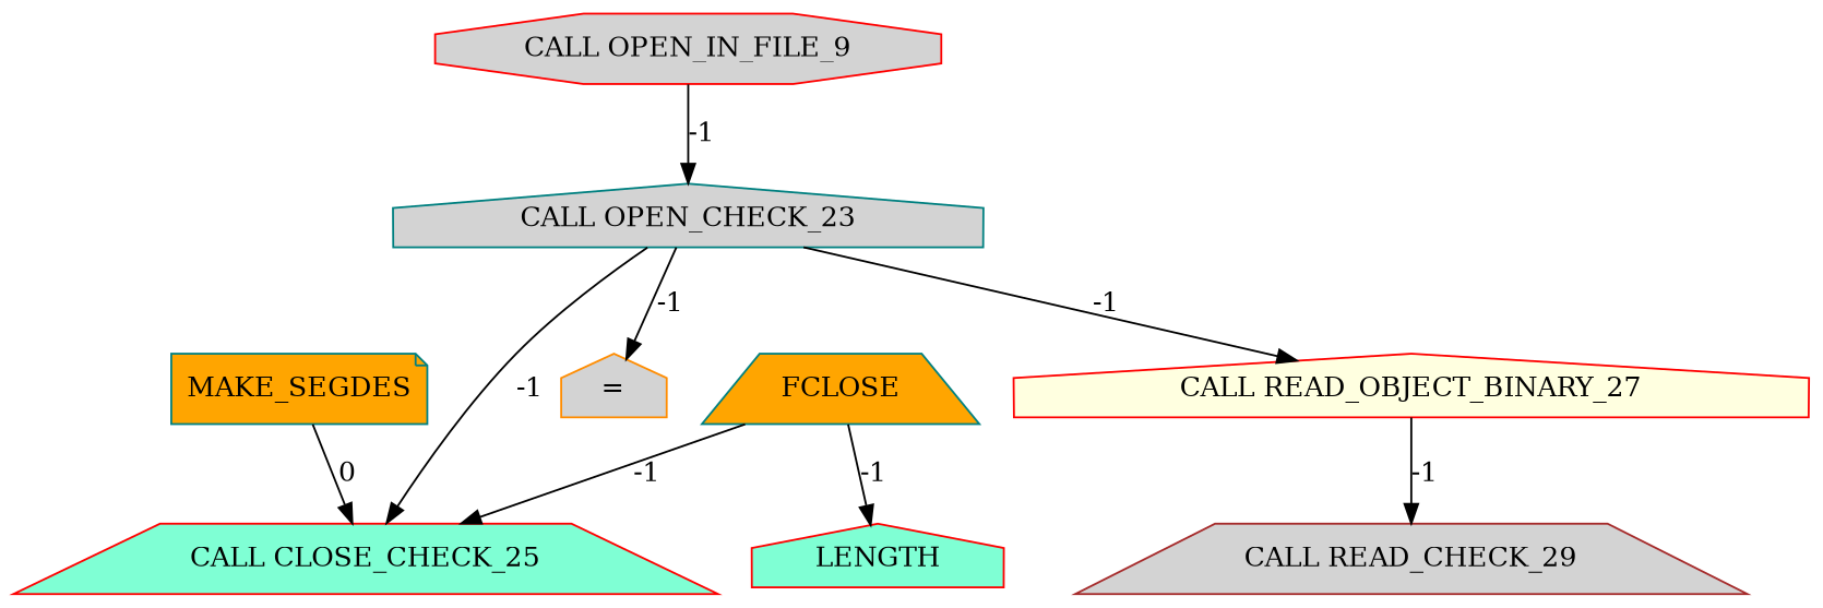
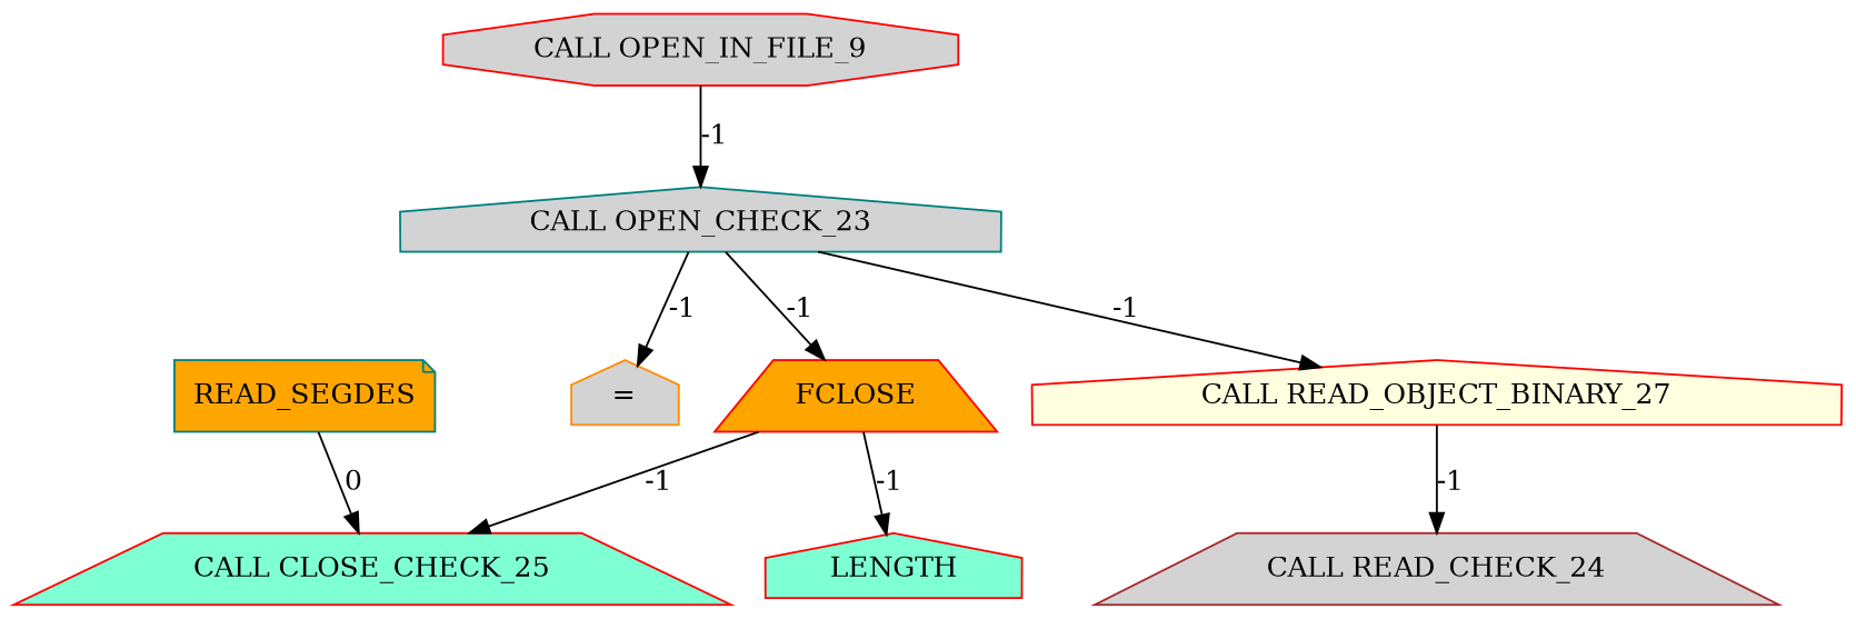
  digraph {
    node [color=red cost=0 fillcolor=lightgrey shape=house style=filled]
    edge [cost=-1]
    n1 [fillcolor=aquamarine label="CALL CLOSE_CHECK_25" shape=trapezium]
    n2 [color=darkorange cost=3569 label="="]
    n3 [fillcolor=aquamarine label=LENGTH]
-   n4 [color=teal cost=43 fillcolor=orange label=MAKE_SEGDES shape=note]
-   n5 [color=brown label="CALL READ_CHECK_29" shape=trapezium]
+   n4 [color=teal cost=43 fillcolor=orange label=READ_SEGDES shape=note]
+   n5 [color=brown label="CALL READ_CHECK_24" shape=trapezium]
    n6 [color=teal label="CALL OPEN_CHECK_23"]
-   n7 [color=teal fillcolor=orange label=FCLOSE shape=trapezium]
+   n7 [fillcolor=orange label=FCLOSE shape=trapezium]
    n8 [fillcolor=lightyellow label="CALL READ_OBJECT_BINARY_27"]
    n9 [label="CALL OPEN_IN_FILE_9" shape=octagon]
    n4 -> n1 [cost=1 label=0]
    n6 -> n2 [label=-1]
-   n6 -> n1 [label=-1]
+   n6 -> n7 [label=-1]
    n6 -> n8 [label=-1]
    n7 -> n1 [label=-1]
    n7 -> n3 [label=-1]
    n8 -> n5 [label=-1]
    n9 -> n6 [label=-1]
  }
